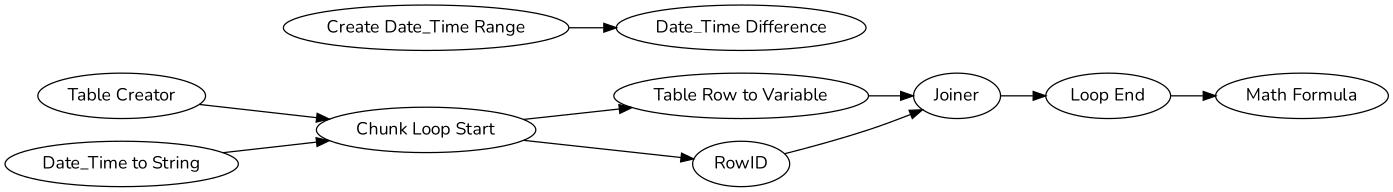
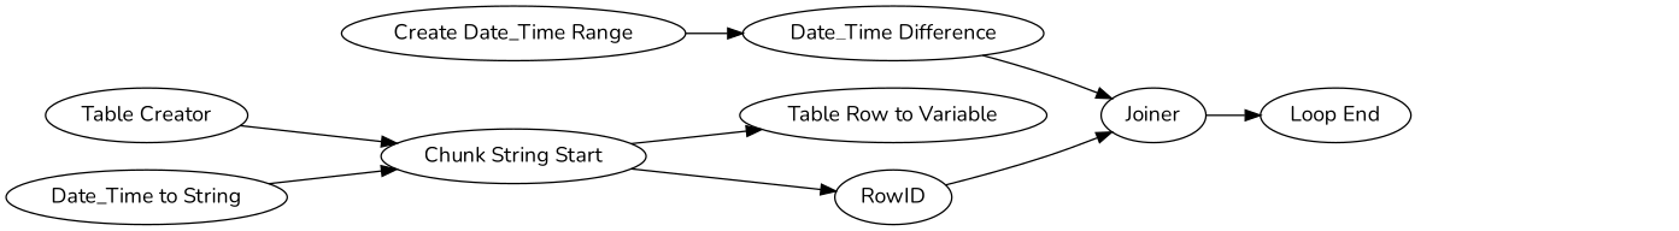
  digraph {
    fontname=Nunito
    rankdir=LR
    node [fontname=Nunito]
    edge [fontname=Nunito]
    n1 [label="Create Date_Time Range"]
    n2 [label="Date_Time Difference"]
    n3 [label=Joiner]
    n4 [label="Loop End"]
    n5 [label="Table Creator"]
-   n6 [label="Chunk Loop Start"]
+   n6 [label="Chunk String Start"]
    n7 [label="Date_Time to String"]
    n8 [label="Table Row to Variable"]
    n9 [label=RowID]
-   n10 [label="Math Formula"]
    n1 -> n2
-   n8 -> n3
+   n2 -> n3
    n3 -> n4
-   n4 -> n10
    n5 -> n6
    n6 -> n8
    n6 -> n9
    n7 -> n6
    n9 -> n3
  }
